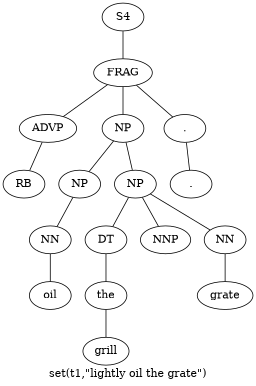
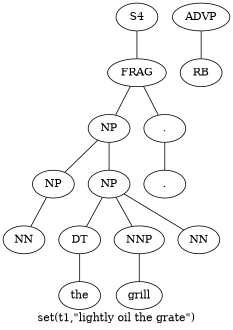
  graph {
    label="set(t1,\"lightly oil the grate\")"
    n1 [label=S4]
    n2 [label=FRAG]
    n3 [label=ADVP]
    n4 [label=NP]
    n5 [label="."]
    n6 [label=RB]
    n7 [label=NP]
    n8 [label=NP]
    n9 [label="."]
    n10 [label=NN]
    n11 [label=DT]
    n12 [label=NNP]
    n13 [label=NN]
-   n14 [label=oil]
    n15 [label=the]
    n16 [label=grill]
-   n17 [label=grate]
    n1 -- n2
-   n2 -- n3
    n2 -- n4
    n2 -- n5
    n3 -- n6
    n4 -- n7
    n4 -- n8
    n5 -- n9
    n7 -- n10
    n8 -- n11
    n8 -- n12
    n8 -- n13
-   n10 -- n14
    n11 -- n15
-   n15 -- n16
-   n13 -- n17
+   n12 -- n16
  }
